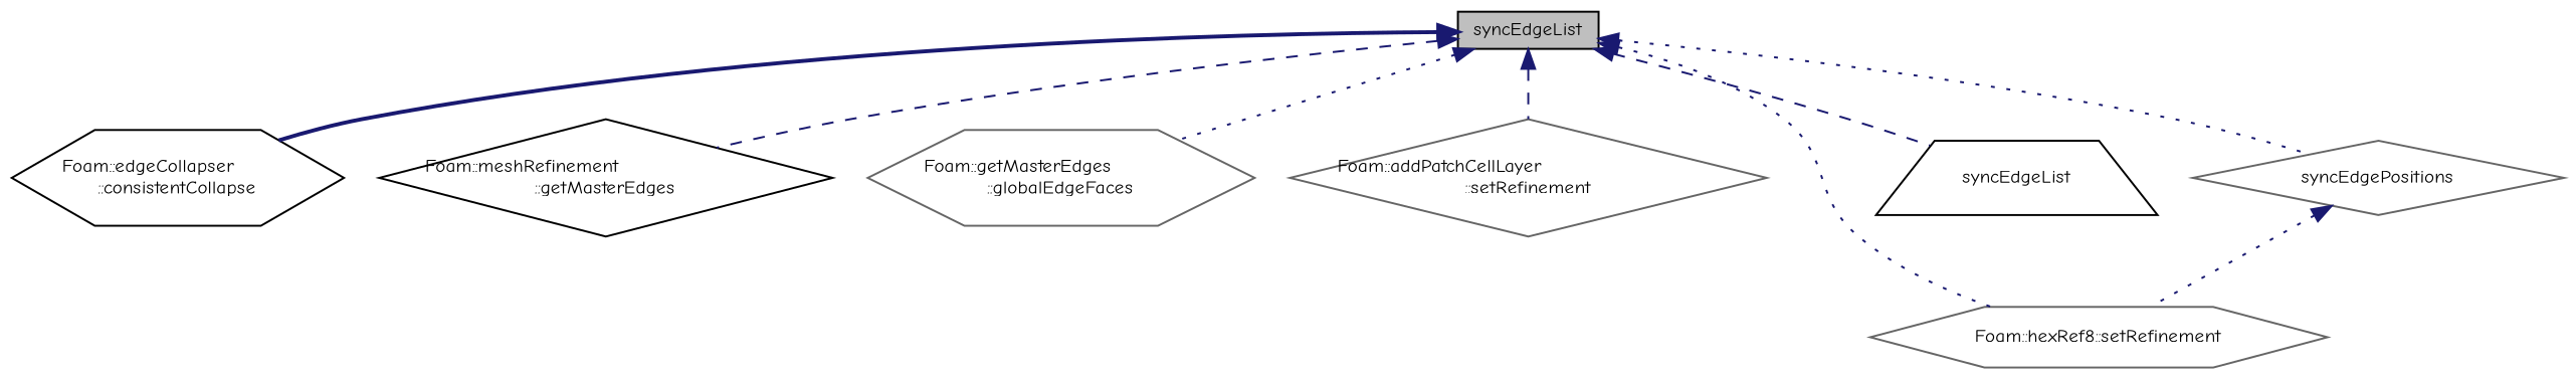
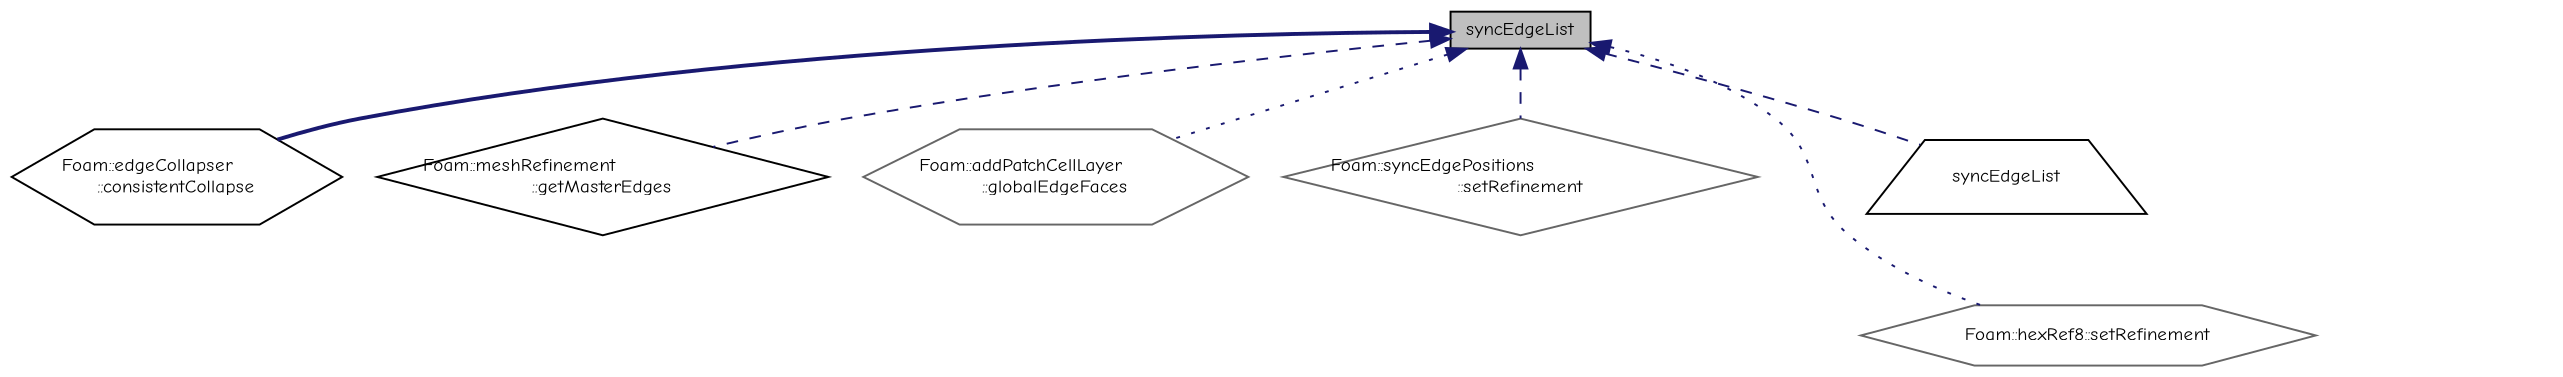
  digraph {
    fontname="Comic Neue"
    rankdir=TB
    node [color=black fontname="Comic Neue" fontsize=10 shape=hexagon]
    edge [color=midnightblue dir=back fontname="Comic Neue" fontsize=10 labelfontname=FreeSans labelfontsize=10 style=dotted]
    n1 [fillcolor=grey75 fontcolor=black height=0.2 label=syncEdgeList shape=box style=filled width=0.4]
    n2 [height=0.2 label="Foam::edgeCollapser\l::consistentCollapse" width=0.4]
    n3 [height=0.2 label="Foam::meshRefinement\l::getMasterEdges" shape=diamond width=0.4]
-   n4 [color=gray40 height=0.2 label="Foam::getMasterEdges\l::globalEdgeFaces" width=0.4]
-   n5 [color=gray40 height=0.2 label="Foam::addPatchCellLayer\l::setRefinement" shape=diamond width=0.4]
+   n4 [color=gray40 height=0.2 label="Foam::addPatchCellLayer\l::globalEdgeFaces" width=0.4]
+   n5 [color=gray40 height=0.2 label="Foam::syncEdgePositions\l::setRefinement" shape=diamond width=0.4]
    n6 [color=gray40 height=0.2 label="Foam::hexRef8::setRefinement" width=0.4]
    n7 [height=0.2 label=syncEdgeList shape=trapezium width=0.4]
-   n8 [color=gray40 height=0.2 label=syncEdgePositions shape=diamond width=0.4]
    n1 -> n2 [style=bold]
    n1 -> n3 [style=dashed]
    n1 -> n4
    n1 -> n5 [style=dashed]
    n1 -> n6
    n1 -> n7 [style=dashed]
-   n1 -> n8
-   n8 -> n6
  }
